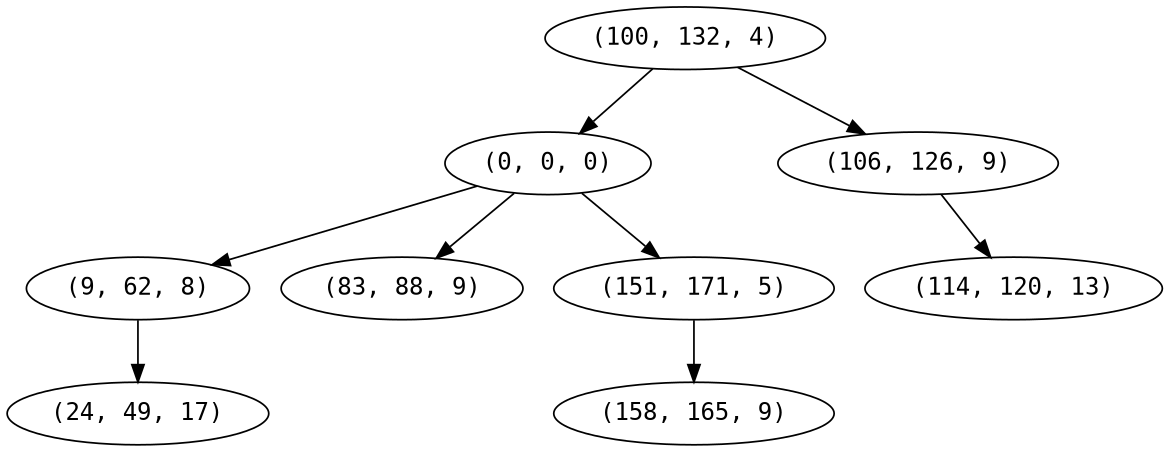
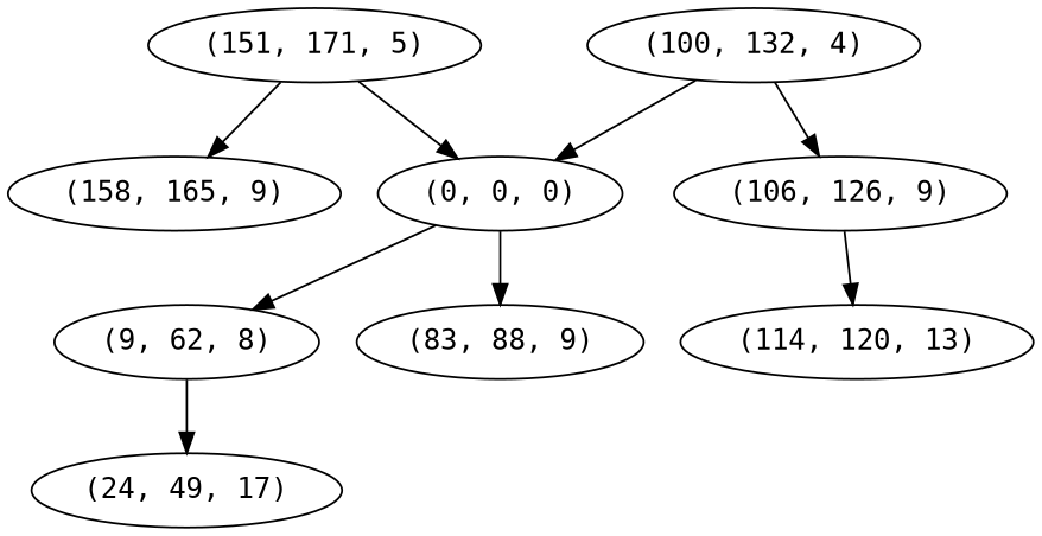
  digraph {
    fontname="DejaVu Sans Mono"
    node [fontname="DejaVu Sans Mono"]
    edge [fontname="DejaVu Sans Mono"]
    "(0, 0, 0)"
    "(9, 62, 8)"
    n3 [label="(83, 88, 9)"]
    "(151, 171, 5)"
    "(24, 49, 17)"
    "(100, 132, 4)"
    "(106, 126, 9)"
    "(158, 165, 9)"
    "(114, 120, 13)"
    "(0, 0, 0)" -> "(9, 62, 8)"
    "(0, 0, 0)" -> n3
-   "(0, 0, 0)" -> "(151, 171, 5)"
+   "(151, 171, 5)" -> "(0, 0, 0)"
    "(9, 62, 8)" -> "(24, 49, 17)"
    "(151, 171, 5)" -> "(158, 165, 9)"
    "(100, 132, 4)" -> "(0, 0, 0)"
    "(100, 132, 4)" -> "(106, 126, 9)"
    "(106, 126, 9)" -> "(114, 120, 13)"
  }
